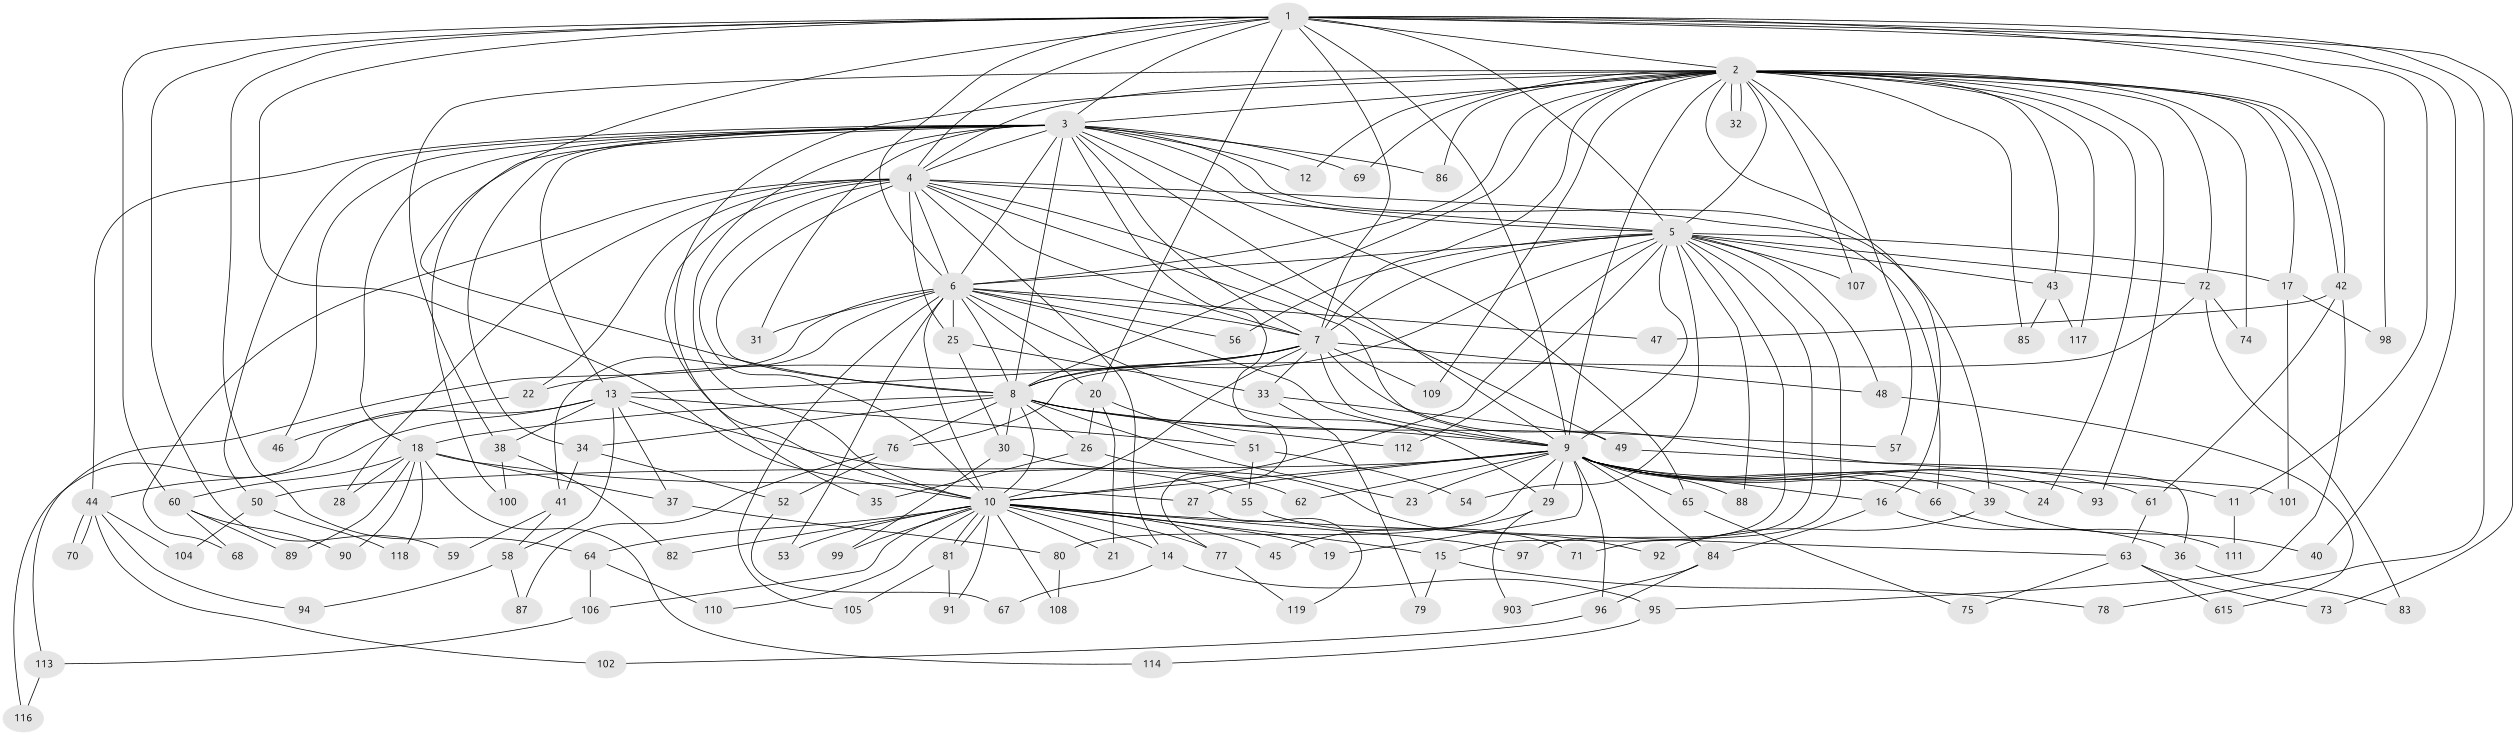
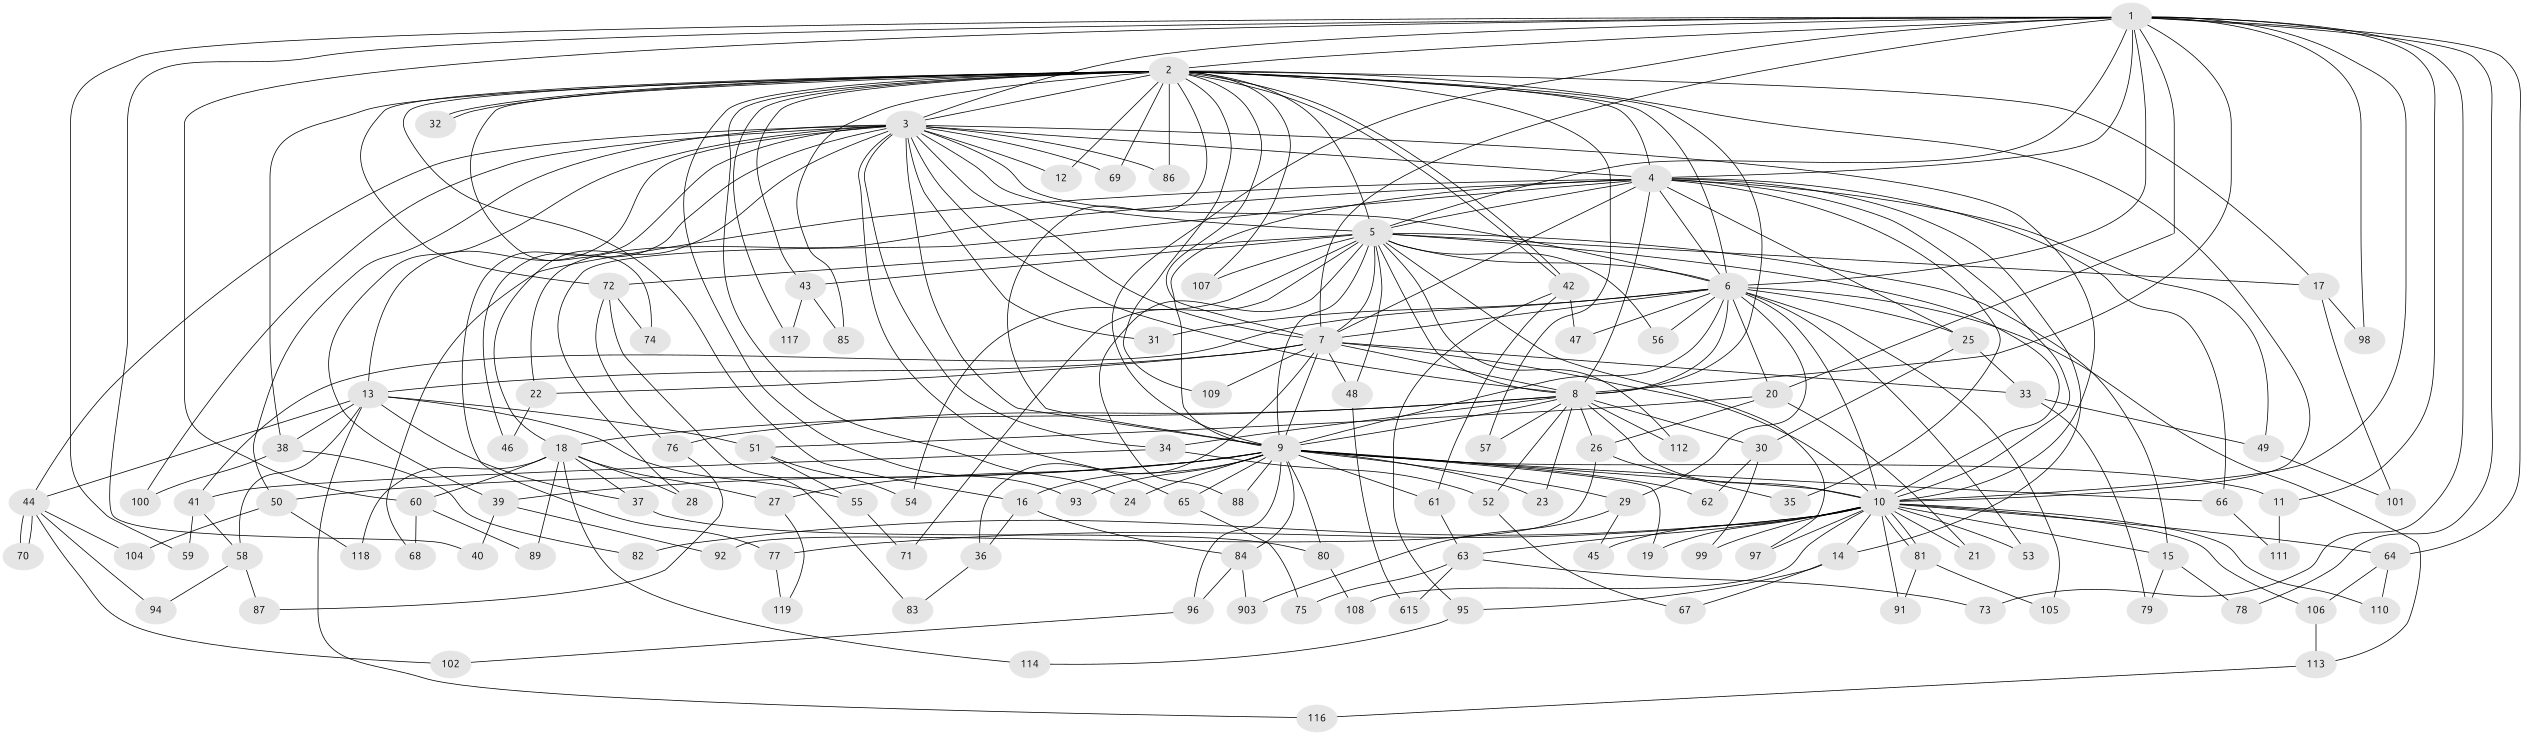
  graph {
    fontname=Ubuntu
    node [color=gray90 fontname=Ubuntu style=filled]
    edge [fontname=Ubuntu]
    1
    2
    3
    4
    5
    6
    7
    8
    9
    10
    11
    20
    40
    59
    60
    64
    73
    78
    98
    12
    16
    17
    24
    32
    38
    42
    43
    57
    69
    72
    74
    85
    86
    93
    107
    109
    117
    13
    18
    31
    34
    39
    44
    46
    50
    65
    77
    100
    14
    22
    25
    28
    35
    49
    66
    68
    15
    48
    54
    56
    71
    88
    97
    112
    29
    41
    47
    53
    105
    113
    33
    36
    23
    26
    30
    52
    76
    19
    27
    61
    62
    80
    84
    96
    21
    45
    63
    81
    82
    91
    99
    106
    108
    110
    111
    51
    89
-   90
    101
    95
    83
    37
    55
    58
    116
    114
    118
    92
    70
    94
    102
    104
    75
    119
    67
    79
    n117 [label=615]
    n118 [label=903]
    87
    1 -- 2
    1 -- 3
    1 -- 4
    1 -- 5
    1 -- 6
    1 -- 7
    1 -- 8
    1 -- 9
    1 -- 10
    1 -- 11
    1 -- 20
    1 -- 40
    1 -- 59
    1 -- 60
    1 -- 64
    1 -- 73
    1 -- 78
    1 -- 98
    2 -- 3
    2 -- 4
    2 -- 5
    2 -- 6
    2 -- 7
    2 -- 8
    2 -- 9
    2 -- 10
    2 -- 12
    2 -- 16
    2 -- 17
    2 -- 24
    2 -- 32
    2 -- 32
    2 -- 38
    2 -- 42
    2 -- 42
    2 -- 43
    2 -- 57
    2 -- 69
    2 -- 72
    2 -- 74
    2 -- 85
    2 -- 86
    2 -- 93
    2 -- 107
    2 -- 109
    2 -- 117
    3 -- 4
    3 -- 5
    3 -- 6
    3 -- 7
    3 -- 8
    3 -- 9
    3 -- 10
    3 -- 12
    3 -- 69
    3 -- 86
    3 -- 13
    3 -- 18
    3 -- 31
    3 -- 34
    3 -- 39
    3 -- 44
    3 -- 46
    3 -- 50
    3 -- 65
    3 -- 77
    3 -- 100
    4 -- 5
    4 -- 6
    4 -- 7
    4 -- 8
    4 -- 9
    4 -- 10
    4 -- 14
    4 -- 22
    4 -- 25
    4 -- 28
    4 -- 35
    4 -- 49
    4 -- 66
    4 -- 68
    5 -- 6
    5 -- 7
    5 -- 8
    5 -- 9
    5 -- 10
    5 -- 17
    5 -- 43
    5 -- 72
    5 -- 107
    5 -- 15
    5 -- 48
    5 -- 54
    5 -- 56
    5 -- 71
    5 -- 88
    5 -- 97
    5 -- 112
    6 -- 7
    6 -- 8
    6 -- 9
    6 -- 10
    6 -- 20
    6 -- 31
    6 -- 25
    6 -- 56
    6 -- 29
    6 -- 41
    6 -- 47
    6 -- 53
    6 -- 105
    6 -- 113
    7 -- 8
    7 -- 9
    7 -- 10
    7 -- 109
    7 -- 13
    7 -- 22
    7 -- 48
    7 -- 33
    7 -- 36
    8 -- 9
    8 -- 10
    8 -- 57
    8 -- 18
    8 -- 34
    8 -- 112
    8 -- 23
    8 -- 26
    8 -- 30
-   76 -- 52
+   8 -- 52
    8 -- 76
    9 -- 10
    9 -- 11
    9 -- 16
    9 -- 24
    9 -- 93
    9 -- 39
    9 -- 50
    9 -- 65
    9 -- 66
    9 -- 88
    9 -- 29
    9 -- 23
    9 -- 19
    9 -- 27
    9 -- 61
    9 -- 62
    9 -- 80
    9 -- 84
    9 -- 96
    10 -- 64
    10 -- 77
    10 -- 14
    10 -- 15
    10 -- 97
    10 -- 53
    10 -- 19
    10 -- 21
    10 -- 45
    10 -- 63
    10 -- 81
    10 -- 81
    10 -- 82
    10 -- 91
    10 -- 99
    10 -- 106
    10 -- 108
    10 -- 110
    11 -- 111
    20 -- 26
    20 -- 21
    20 -- 51
    60 -- 68
    60 -- 89
-   60 -- 90
    64 -- 106
    64 -- 110
    16 -- 36
    16 -- 84
    17 -- 98
    17 -- 101
    38 -- 100
    38 -- 82
    42 -- 47
    42 -- 61
    42 -- 95
    43 -- 85
    43 -- 117
    72 -- 74
    72 -- 76
    72 -- 83
    13 -- 38
    13 -- 44
    13 -- 51
    13 -- 37
    13 -- 55
    13 -- 58
    13 -- 116
    18 -- 60
    18 -- 28
    18 -- 27
    18 -- 89
-   18 -- 90
    18 -- 37
    18 -- 114
    18 -- 118
    34 -- 41
    34 -- 52
    39 -- 40
    39 -- 92
    44 -- 70
    44 -- 70
    44 -- 94
    44 -- 102
    44 -- 104
    50 -- 118
    50 -- 104
    65 -- 75
    77 -- 119
    14 -- 95
    14 -- 67
    22 -- 46
    25 -- 33
    25 -- 30
    49 -- 101
    66 -- 111
    15 -- 78
    15 -- 79
    48 -- n117
    29 -- 45
    29 -- n118
    41 -- 59
    41 -- 58
    113 -- 116
    33 -- 49
    33 -- 79
    36 -- 83
    26 -- 35
    26 -- 92
    30 -- 62
    30 -- 99
    52 -- 67
    76 -- 87
    27 -- 119
    61 -- 63
    80 -- 108
    84 -- 96
    84 -- n118
    96 -- 102
    63 -- 73
    63 -- 75
    63 -- n117
    81 -- 105
    81 -- 91
    106 -- 113
    51 -- 54
    51 -- 55
    95 -- 114
    37 -- 80
    55 -- 71
    58 -- 94
    58 -- 87
  }
